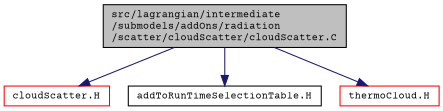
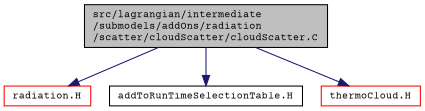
  digraph {
    fontname="Courier Prime"
    node [color=black fontname="Courier Prime" fontsize=10 shape=record]
    edge [color=midnightblue fontname="Courier Prime" fontsize=10 labelfontname=FreeSans labelfontsize=10 style=solid]
    n1 [fillcolor=grey75 fontcolor=black height=0.2 label="src/lagrangian/intermediate\l/submodels/addOns/radiation\l/scatter/cloudScatter/cloudScatter.C" style=filled width=0.4]
-   n2 [color=red height=0.2 label="cloudScatter.H" width=0.4]
+   n2 [color=red height=0.2 label="radiation.H" width=0.4]
    n3 [height=0.2 label="addToRunTimeSelectionTable.H" width=0.4]
    n4 [color=red height=0.2 label="thermoCloud.H" width=0.4]
    n1 -> n2
    n1 -> n3
    n1 -> n4
  }
